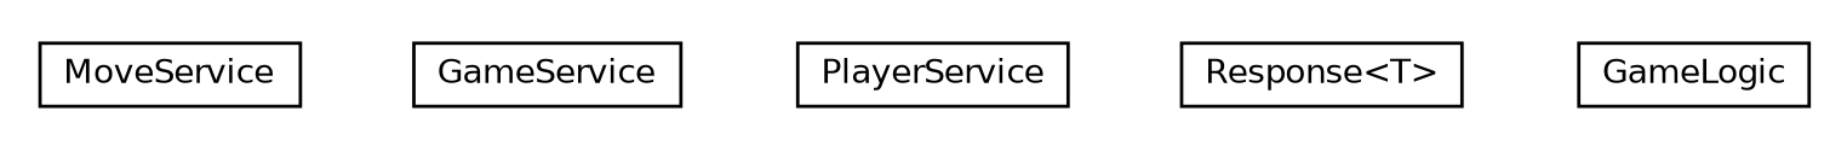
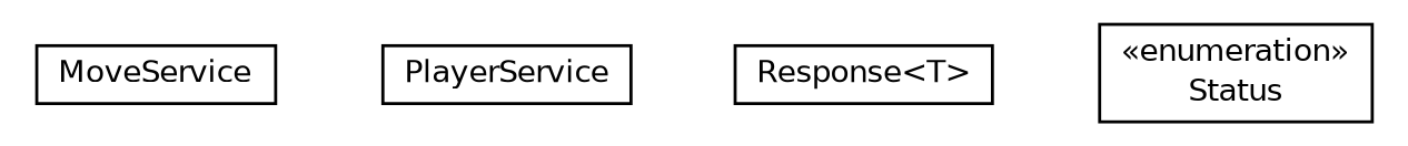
  digraph {
    nodesep=0.25
    ranksep=0.5
    node [fontcolor=black fontname=Helvetica fontsize=10.0 shape=plaintext]
    n1 [label=<<table title="com.nikolay.tictactoe.service.MoveService" border="0" cellborder="1" cellspacing="0" cellpadding="2" port="p" href="./MoveService.html"> 		<tr><td><table border="0" cellspacing="0" cellpadding="1"> <tr><td align="center" balign="center"> MoveService </td></tr> 		</table></td></tr> 		</table>>]
-   n2 [label=<<table title="com.nikolay.tictactoe.service.GameService" border="0" cellborder="1" cellspacing="0" cellpadding="2" port="p" href="./GameService.html"> 		<tr><td><table border="0" cellspacing="0" cellpadding="1"> <tr><td align="center" balign="center"> GameService </td></tr> 		</table></td></tr> 		</table>>]
    n3 [label=<<table title="com.nikolay.tictactoe.service.PlayerService" border="0" cellborder="1" cellspacing="0" cellpadding="2" port="p" href="./PlayerService.html"> 		<tr><td><table border="0" cellspacing="0" cellpadding="1"> <tr><td align="center" balign="center"> PlayerService </td></tr> 		</table></td></tr> 		</table>>]
    n4 [label=<<table title="com.nikolay.tictactoe.service.Response" border="0" cellborder="1" cellspacing="0" cellpadding="2" port="p" href="./Response.html"> 		<tr><td><table border="0" cellspacing="0" cellpadding="1"> <tr><td align="center" balign="center"> Response&lt;T&gt; </td></tr> 		</table></td></tr> 		</table>>]
-   n6 [label=<<table title="com.nikolay.tictactoe.service.GameLogic" border="0" cellborder="1" cellspacing="0" cellpadding="2" port="p" href="./GameLogic.html"> 		<tr><td><table border="0" cellspacing="0" cellpadding="1"> <tr><td align="center" balign="center"> GameLogic </td></tr> 		</table></td></tr> 		</table>>]
+   n5 [label=<<table title="com.nikolay.tictactoe.service.Response.Status" border="0" cellborder="1" cellspacing="0" cellpadding="2" port="p" href="./Response.Status.html"> 		<tr><td><table border="0" cellspacing="0" cellpadding="1"> <tr><td align="center" balign="center"> &#171;enumeration&#187; </td></tr> <tr><td align="center" balign="center"> Status </td></tr> 		</table></td></tr> 		</table>>]
  }
